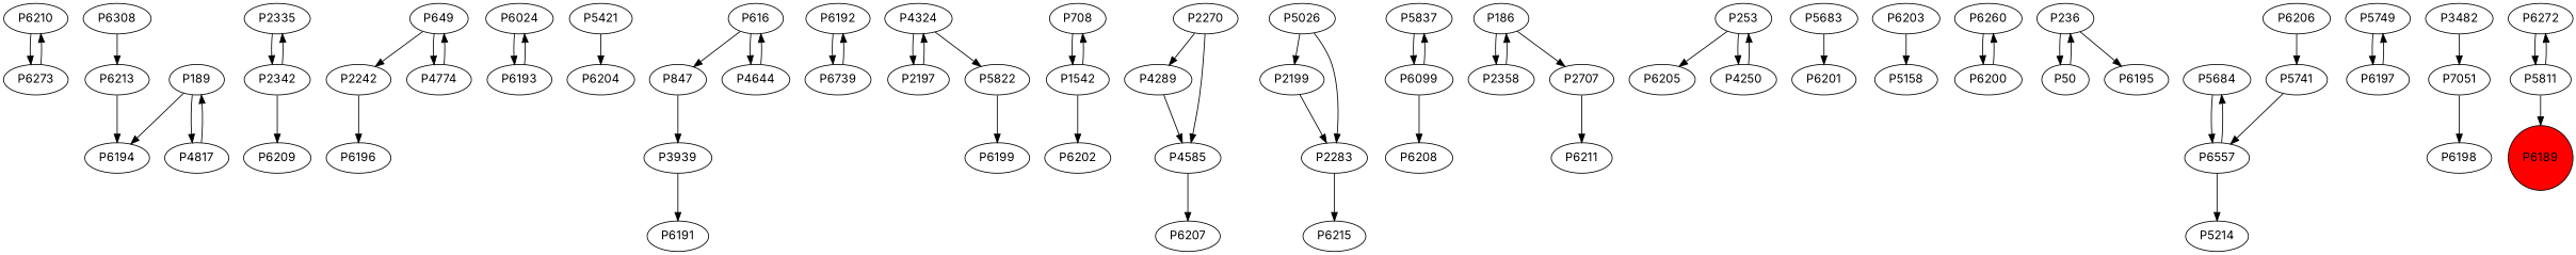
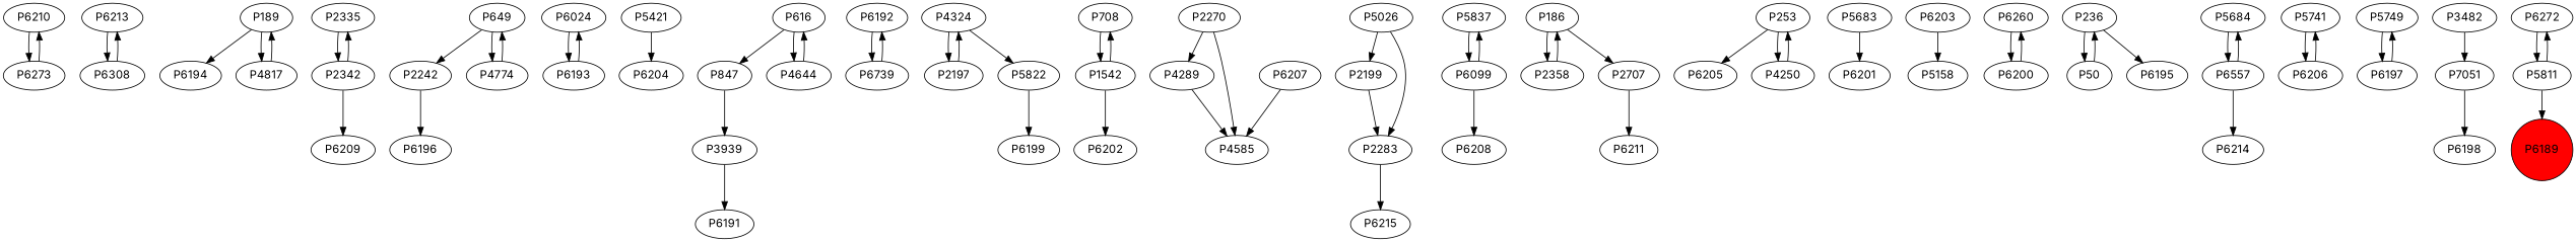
  digraph {
    fontname=Inter
    node [fontname=Inter]
    edge [fontname=Inter]
    P6210
    P6273
    P6213
    P6308
    P189
    P6194
    P4817
    P2335
    P2342
    P6209
    P2242
    P6196
    P6024
    P6193
    P5421
    P6204
    P3939
    P6191
    P847
    P6192
    P6739
    P4324
    P2197
    P5822
    P6199
    P708
    P1542
    P6202
    P616
    P4644
    P4289
    P4585
    P2270
    P6207
    P2199
    P2283
    P5026
    P6215
    P5837
    P6099
    P6208
    P2707
    P6211
    P253
    P6205
    P4250
    P5683
    P6201
    P2358
    P186
    P649
    P4774
    P6203
    P5158
    P6260
    P6200
    P236
    P50
    P6195
    P5684
    P6557
-   P6214 [label=P5214]
+   P6214
    P5741
    P6206
    P5749
    P6197
    P3482
    P7051
    P6198
    P6272
    P5811
    P6189 [fillcolor=red shape=circle style=filled]
    P6210 -> P6273
    P6273 -> P6210
-   P6213 -> P6194
+   P6213 -> P6308
    P6308 -> P6213
    P189 -> P6194
    P189 -> P4817
    P4817 -> P189
    P2335 -> P2342
    P2342 -> P2335
    P2342 -> P6209
    P2242 -> P6196
    P6024 -> P6193
    P6193 -> P6024
    P5421 -> P6204
    P3939 -> P6191
    P847 -> P3939
    P6192 -> P6739
    P6739 -> P6192
    P4324 -> P2197
    P4324 -> P5822
    P2197 -> P4324
    P5822 -> P6199
    P708 -> P1542
    P1542 -> P708
    P1542 -> P6202
    P616 -> P847
    P616 -> P4644
    P4644 -> P616
    P4289 -> P4585
-   P4585 -> P6207
+   P6207 -> P4585
    P2270 -> P4289
    P2270 -> P4585
    P2199 -> P2283
    P2283 -> P6215
    P5026 -> P2199
    P5026 -> P2283
    P5837 -> P6099
    P6099 -> P5837
    P6099 -> P6208
    P2707 -> P6211
    P253 -> P6205
    P253 -> P4250
    P4250 -> P253
    P5683 -> P6201
    P2358 -> P186
    P186 -> P2707
    P186 -> P2358
    P649 -> P2242
    P649 -> P4774
    P4774 -> P649
    P6203 -> P5158
    P6260 -> P6200
    P6200 -> P6260
    P236 -> P50
    P236 -> P6195
    P50 -> P236
    P5684 -> P6557
    P6557 -> P5684
    P6557 -> P6214
-   P5741 -> P6557
+   P5741 -> P6206
    P6206 -> P5741
    P5749 -> P6197
    P6197 -> P5749
    P3482 -> P7051
    P7051 -> P6198
    P6272 -> P5811
    P5811 -> P6272
    P5811 -> P6189
  }
